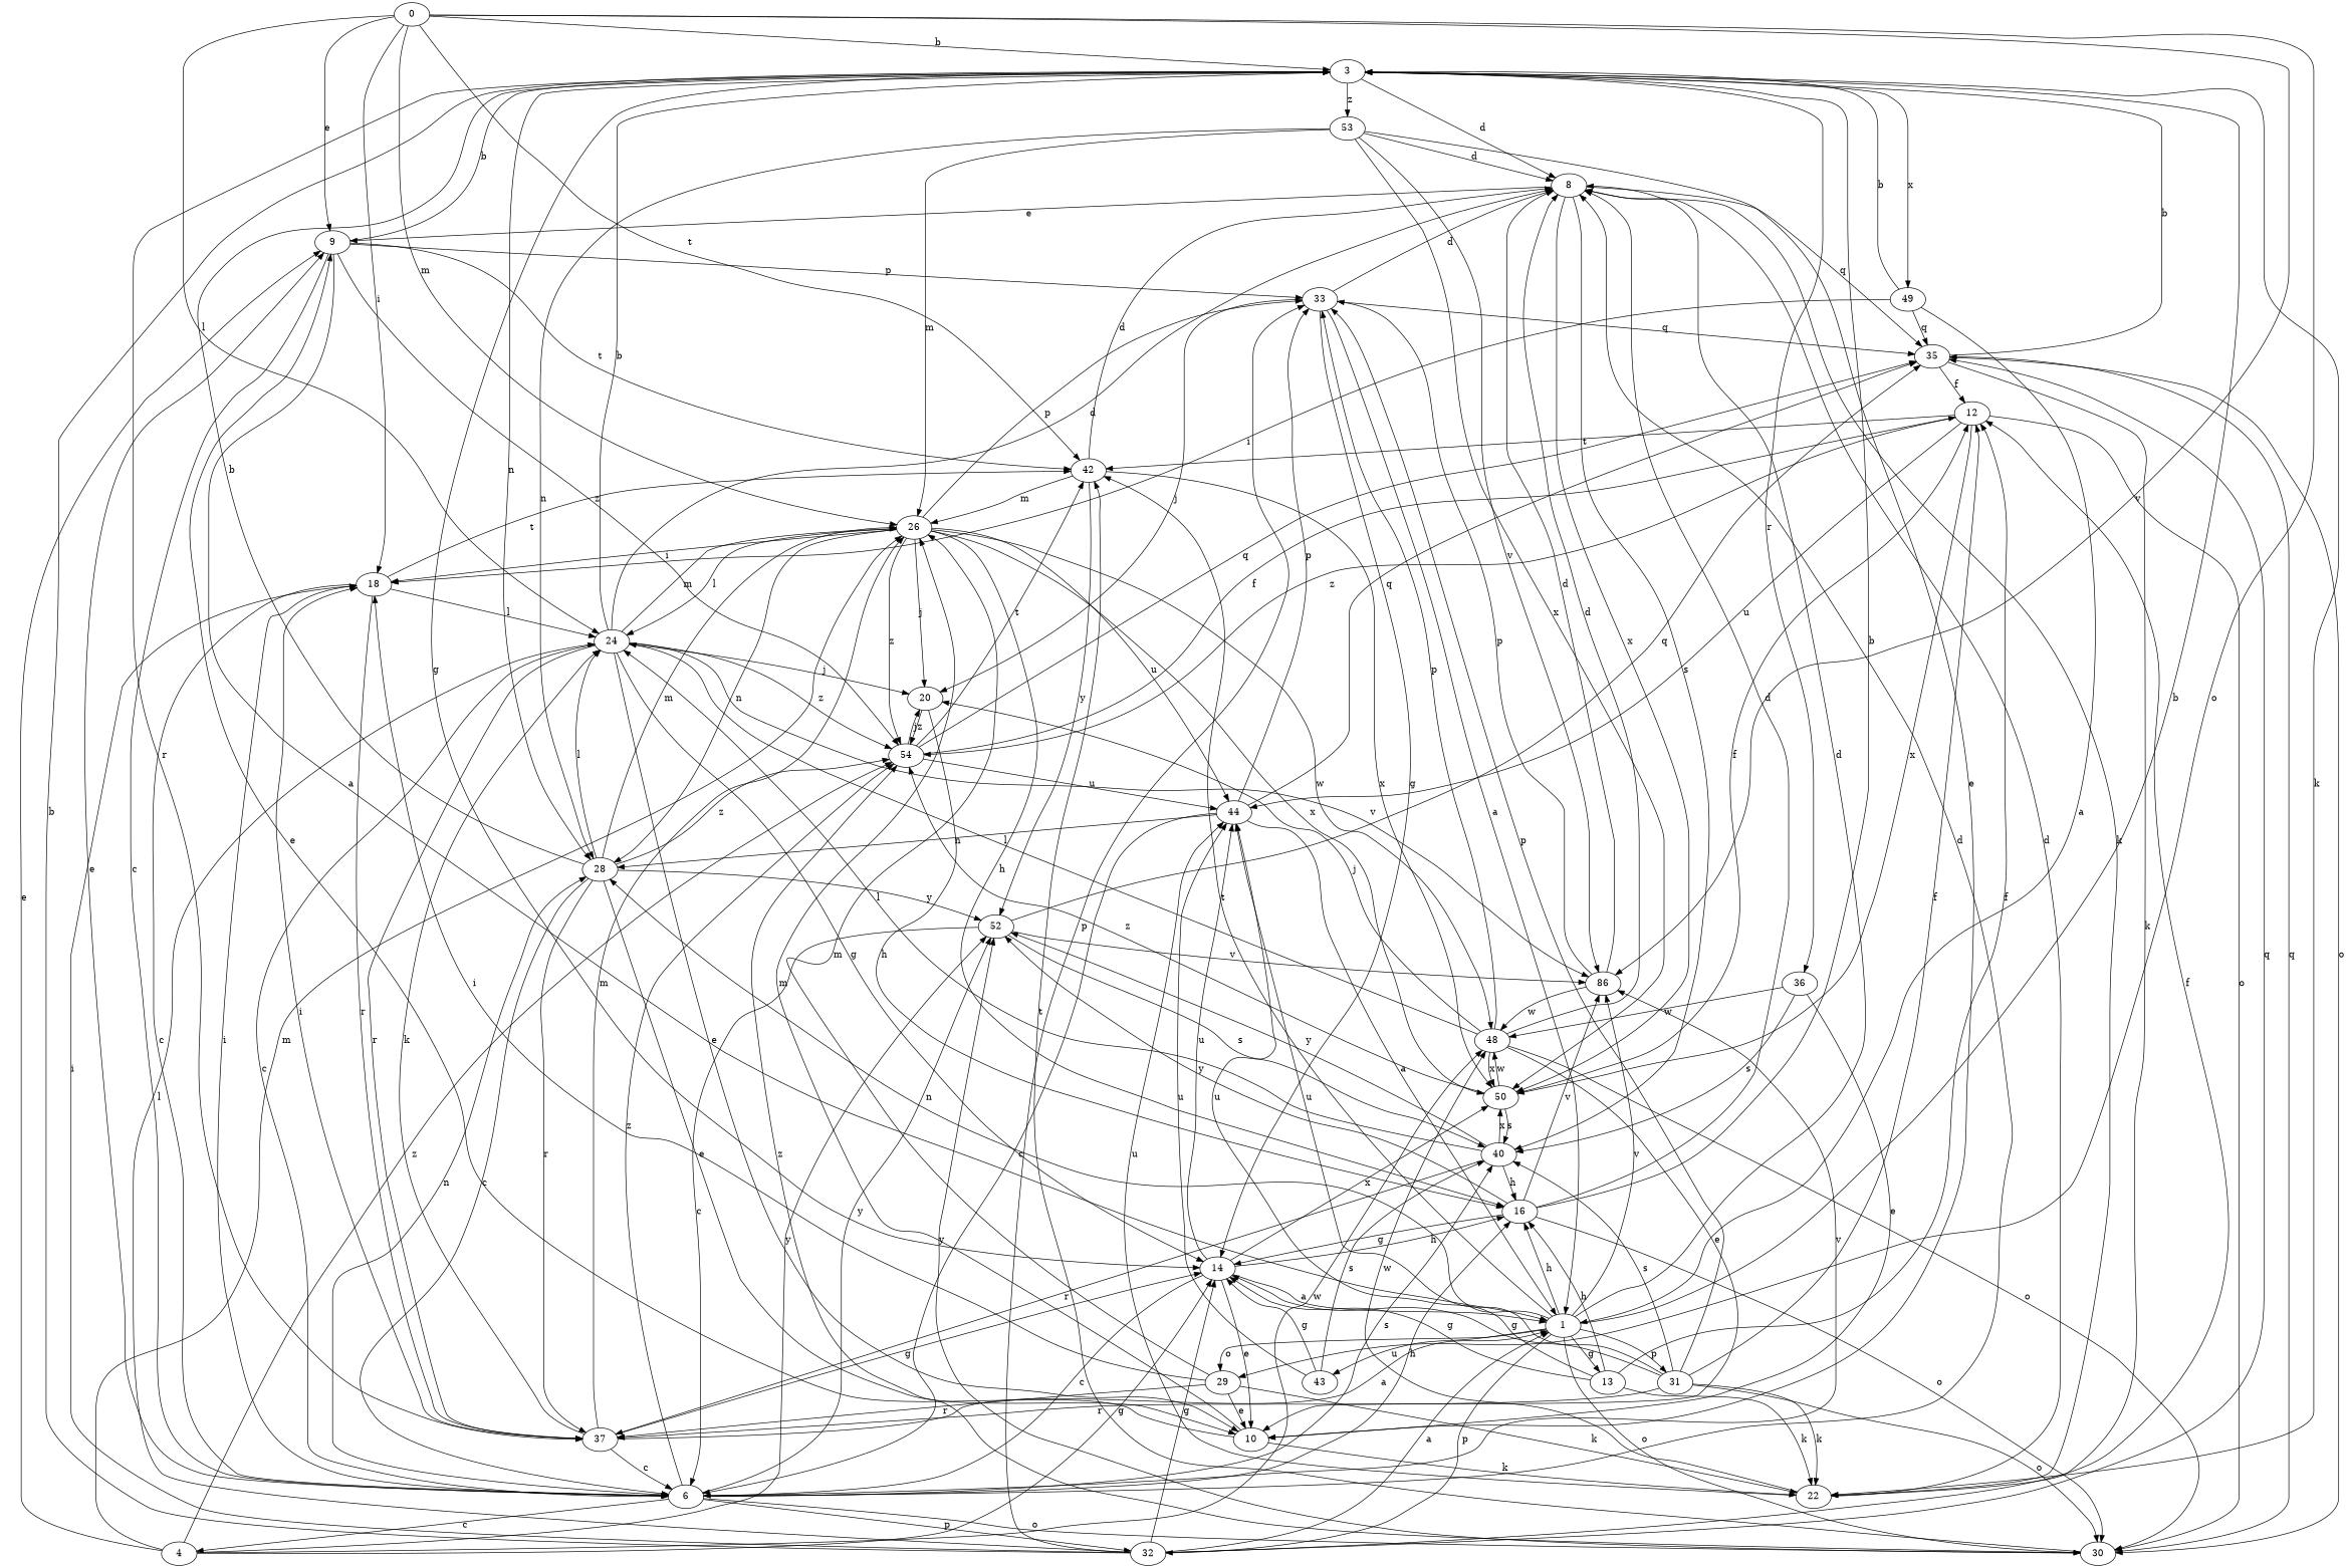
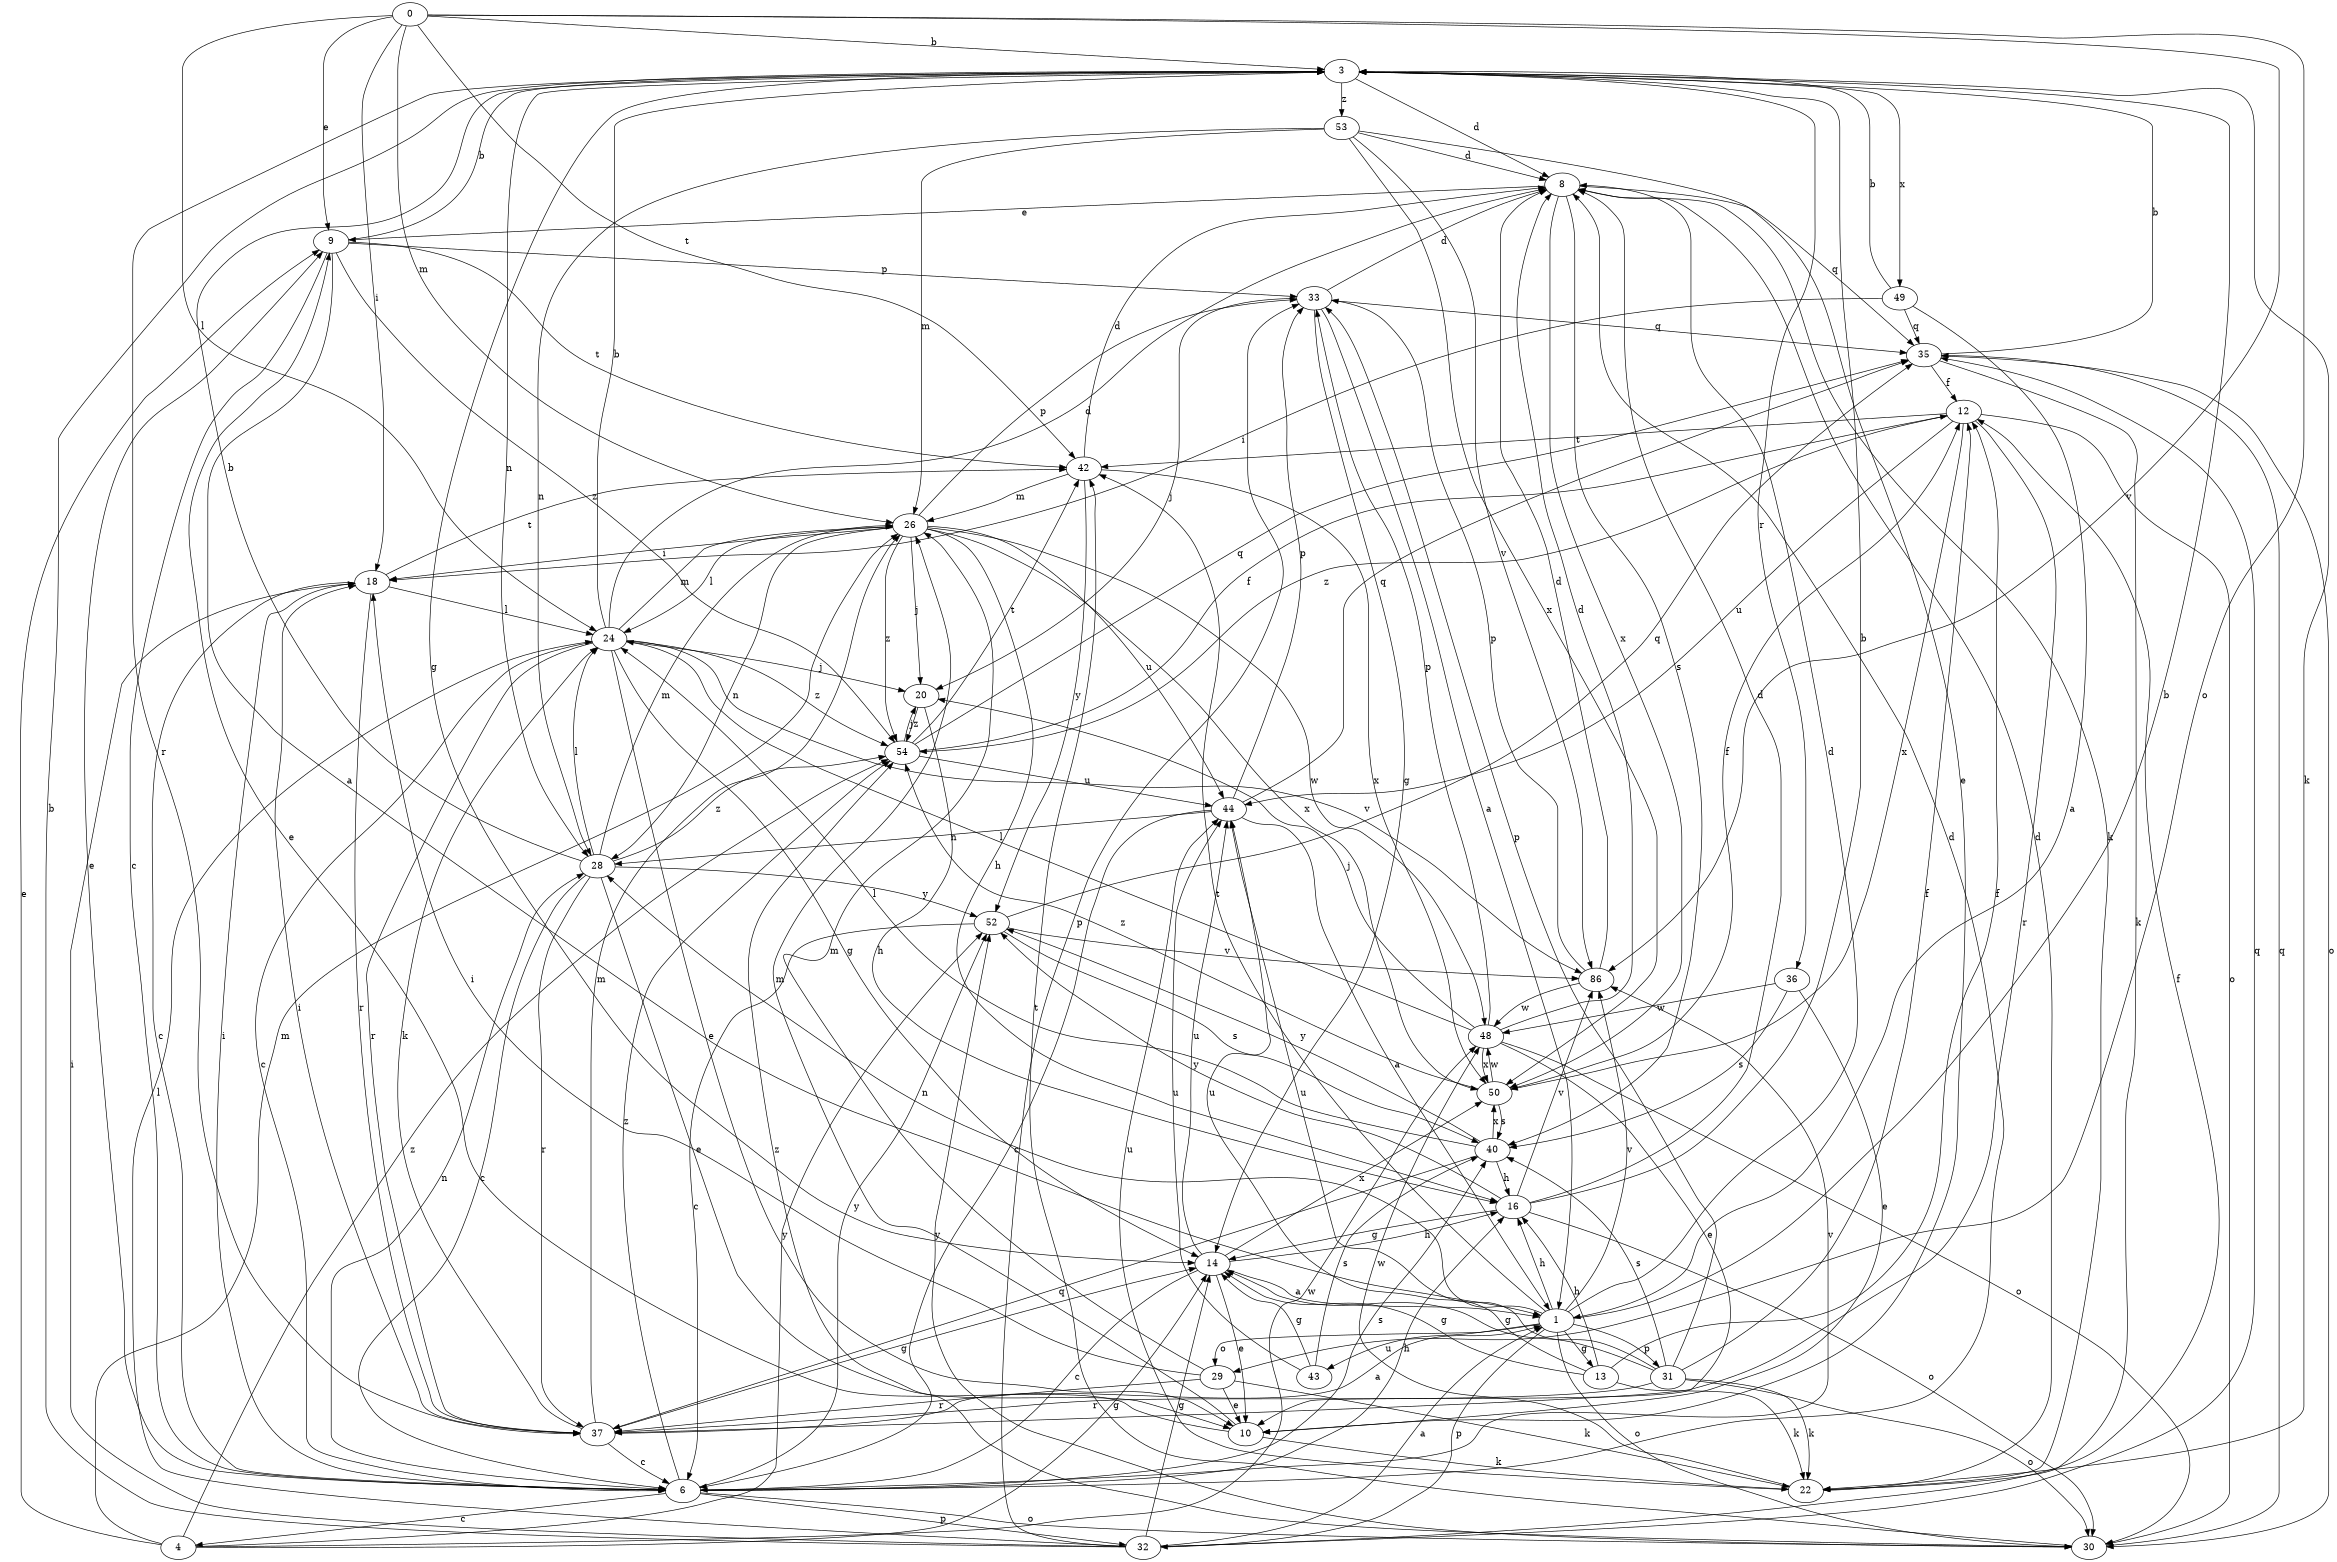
  strict digraph {
    0
    3
    9
    18
    24
    26
    29
    42
    n9 [label=86]
    8
    28
    14
    22
    36
    37
    49
    53
    1
    54
    6
    33
    10
    20
    16
    48
    50
    44
    52
    13
    30
    31
    32
    43
    40
    35
    12
    4
    0 -> 3 [label=b]
    0 -> 9 [label=e]
    0 -> 18 [label=i]
    0 -> 24 [label=l]
    0 -> 26 [label=m]
    0 -> 29 [label=o]
    0 -> 42 [label=t]
    0 -> n9 [label=v]
    3 -> 8 [label=d]
    3 -> 28 [label=n]
    3 -> 14 [label=g]
    3 -> 22 [label=k]
    3 -> 36 [label=r]
    3 -> 37 [label=r]
    3 -> 49 [label=x]
    3 -> 53 [label=z]
    9 -> 3 [label=b]
    9 -> 42 [label=t]
    9 -> 1 [label=a]
    9 -> 54 [label=z]
    9 -> 6 [label=c]
    9 -> 33 [label=p]
    18 -> 24 [label=l]
    18 -> 42 [label=t]
    18 -> 37 [label=r]
    18 -> 6 [label=c]
    24 -> 3 [label=b]
    24 -> 26 [label=m]
    24 -> n9 [label=v]
    24 -> 8 [label=d]
    24 -> 14 [label=g]
    24 -> 37 [label=r]
    24 -> 54 [label=z]
    24 -> 6 [label=c]
    24 -> 10 [label=e]
    24 -> 20 [label=j]
    26 -> 18 [label=i]
    26 -> 24 [label=l]
    26 -> 28 [label=n]
    26 -> 54 [label=z]
    26 -> 33 [label=p]
    26 -> 20 [label=j]
    26 -> 16 [label=h]
    26 -> 48 [label=w]
    26 -> 50 [label=x]
    26 -> 44 [label=u]
    29 -> 18 [label=i]
    29 -> 26 [label=m]
    29 -> 22 [label=k]
    29 -> 37 [label=r]
    29 -> 10 [label=e]
    42 -> 26 [label=m]
    42 -> 8 [label=d]
    42 -> 50 [label=x]
    42 -> 52 [label=y]
    n9 -> 8 [label=d]
    n9 -> 33 [label=p]
    n9 -> 48 [label=w]
    8 -> 9 [label=e]
    8 -> 22 [label=k]
    8 -> 50 [label=x]
    8 -> 40 [label=s]
    8 -> 35 [label=q]
    28 -> 3 [label=b]
    28 -> 24 [label=l]
    28 -> 26 [label=m]
    28 -> 37 [label=r]
    28 -> 54 [label=z]
    28 -> 6 [label=c]
    28 -> 10 [label=e]
    28 -> 52 [label=y]
    14 -> 1 [label=a]
    14 -> 6 [label=c]
    14 -> 10 [label=e]
    14 -> 16 [label=h]
    14 -> 50 [label=x]
    14 -> 44 [label=u]
    22 -> 8 [label=d]
    22 -> 48 [label=w]
    22 -> 44 [label=u]
    36 -> 10 [label=e]
    36 -> 48 [label=w]
    36 -> 40 [label=s]
    37 -> 18 [label=i]
    37 -> 24 [label=k]
    37 -> 26 [label=m]
    37 -> 14 [label=g]
    37 -> 1 [label=a]
    37 -> 6 [label=c]
    49 -> 3 [label=b]
    49 -> 18 [label=i]
    49 -> 1 [label=a]
    49 -> 35 [label=q]
    53 -> 26 [label=m]
    53 -> n9 [label=v]
    53 -> 8 [label=d]
    53 -> 28 [label=n]
    53 -> 10 [label=e]
    53 -> 50 [label=x]
    1 -> 3 [label=b]
    1 -> 29 [label=o]
    1 -> 42 [label=t]
    1 -> n9 [label=v]
    1 -> 8 [label=d]
    1 -> 28 [label=n]
    1 -> 16 [label=h]
    1 -> 13 [label=g]
    1 -> 30 [label=o]
    1 -> 31 [label=p]
    1 -> 32 [label=p]
    1 -> 43 [label=u]
    54 -> 42 [label=t]
    54 -> 20 [label=j]
    54 -> 44 [label=u]
    54 -> 35 [label=q]
    54 -> 12 [label=f]
    6 -> 9 [label=e]
    6 -> 18 [label=i]
    6 -> n9 [label=v]
    6 -> 8 [label=d]
    6 -> 28 [label=n]
    6 -> 54 [label=z]
    6 -> 16 [label=h]
    6 -> 52 [label=y]
    6 -> 30 [label=o]
    6 -> 32 [label=p]
    6 -> 40 [label=s]
    6 -> 4 [label=c]
    33 -> 8 [label=d]
    33 -> 14 [label=g]
    33 -> 1 [label=a]
    33 -> 20 [label=j]
    33 -> 35 [label=q]
    10 -> 9 [label=e]
    10 -> 26 [label=m]
    10 -> 22 [label=k]
    20 -> 54 [label=z]
    20 -> 16 [label=h]
    16 -> 3 [label=b]
    16 -> n9 [label=v]
    16 -> 8 [label=d]
    16 -> 14 [label=g]
    16 -> 52 [label=y]
    16 -> 30 [label=o]
    48 -> 24 [label=l]
    48 -> 8 [label=d]
    48 -> 33 [label=p]
    48 -> 10 [label=e]
    48 -> 20 [label=j]
    48 -> 50 [label=x]
    48 -> 30 [label=o]
    50 -> 54 [label=z]
    50 -> 48 [label=w]
    50 -> 40 [label=s]
    50 -> 12 [label=f]
    44 -> 28 [label=n]
    44 -> 1 [label=a]
    44 -> 6 [label=c]
    44 -> 33 [label=p]
    44 -> 35 [label=q]
    52 -> n9 [label=v]
    52 -> 6 [label=c]
    52 -> 40 [label=s]
    52 -> 35 [label=q]
    13 -> 14 [label=g]
    13 -> 22 [label=k]
    13 -> 16 [label=h]
    13 -> 44 [label=u]
    13 -> 12 [label=f]
    30 -> 42 [label=t]
    30 -> 54 [label=z]
    30 -> 52 [label=y]
    30 -> 35 [label=q]
    31 -> 14 [label=g]
    31 -> 22 [label=k]
    31 -> 37 [label=r]
    31 -> 33 [label=p]
    31 -> 44 [label=u]
    31 -> 30 [label=o]
    31 -> 40 [label=s]
    31 -> 12 [label=f]
    32 -> 3 [label=b]
    32 -> 18 [label=i]
    32 -> 24 [label=l]
    32 -> 14 [label=g]
    32 -> 1 [label=a]
    32 -> 33 [label=p]
    32 -> 35 [label=q]
    32 -> 12 [label=f]
    43 -> 14 [label=g]
    43 -> 44 [label=u]
    43 -> 40 [label=s]
    40 -> 24 [label=l]
-   40 -> 37 [label=r]
+   40 -> 37 [label=q]
    40 -> 16 [label=h]
    40 -> 50 [label=x]
    40 -> 52 [label=y]
    35 -> 3 [label=b]
    35 -> 22 [label=k]
    35 -> 30 [label=o]
    35 -> 12 [label=f]
    12 -> 42 [label=t]
+   12 -> 37 [label=r]
    12 -> 54 [label=z]
    12 -> 50 [label=x]
    12 -> 44 [label=u]
    12 -> 30 [label=o]
    4 -> 9 [label=e]
    4 -> 26 [label=m]
    4 -> 14 [label=g]
    4 -> 54 [label=z]
    4 -> 48 [label=w]
    4 -> 52 [label=y]
  }
